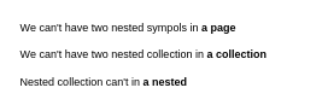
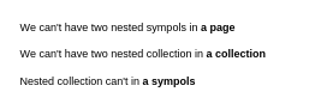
  <mxCell id="0" />
  <mxCell id="1" parent="0" />
  <mxCell id="2" value="We can't have two nested sympols in &lt;b&gt;a page&lt;/b&gt;" style="text;html=1;strokeColor=none;fillColor=none;align=left;verticalAlign=middle;whiteSpace=wrap;rounded=0;" vertex="1" parent="1"><mxGeometry x="20" y="20" width="320" height="20" as="geometry" /></mxCell>
  <mxCell id="3" value="We can't have two nested collection in &lt;b&gt;a collection&lt;/b&gt;" style="text;html=1;strokeColor=none;fillColor=none;align=left;verticalAlign=middle;whiteSpace=wrap;rounded=0;" vertex="1" parent="1"><mxGeometry x="20" y="50" width="300" height="20" as="geometry" /></mxCell>
- <mxCell id="4" value="Nested collection can't in &lt;b&gt;a nested&lt;/b&gt;" style="text;html=1;strokeColor=none;fillColor=none;align=left;verticalAlign=middle;whiteSpace=wrap;rounded=0;" vertex="1" parent="1"><mxGeometry x="20" y="80" width="300" height="20" as="geometry" /></mxCell>
+ <mxCell id="4" value="Nested collection can't in &lt;b&gt;a sympols&lt;/b&gt;" style="text;html=1;strokeColor=none;fillColor=none;align=left;verticalAlign=middle;whiteSpace=wrap;rounded=0;" vertex="1" parent="1"><mxGeometry x="20" y="80" width="300" height="20" as="geometry" /></mxCell>
